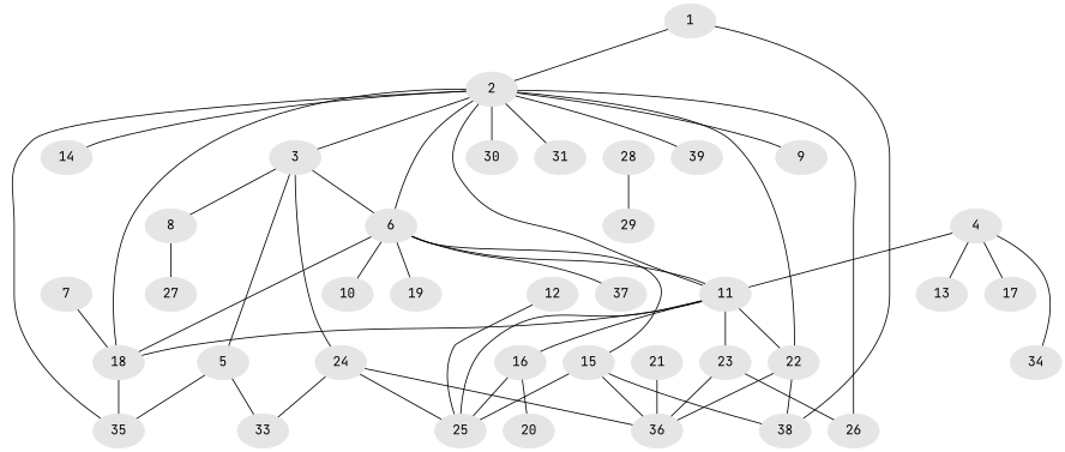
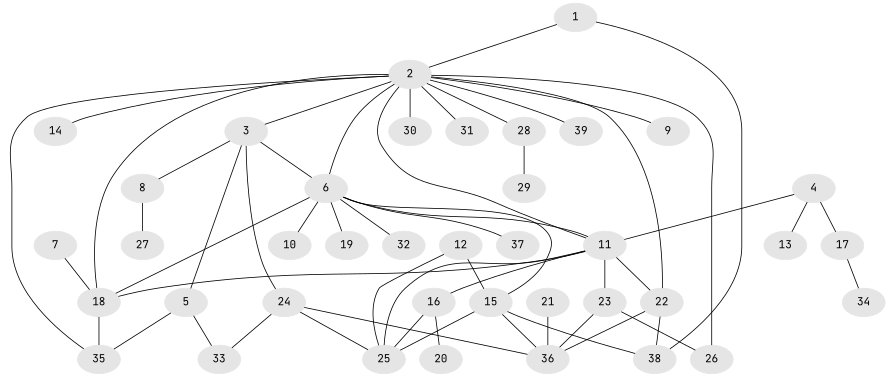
  graph {
    fontname="JetBrains Mono"
    node [color=gray90 fontname="JetBrains Mono" style=filled]
    edge [fontname="JetBrains Mono" weight=1.0]
    1
    2
    38
    3
    6
    9
    11
    14
    18
    22
    26
    28
    30
    31
    35
    39
    5
    8
    24
    10
    15
    19
+   32
    37
    25
    16
    23
    36
    29
    33
    27
    4
    13
    17
    34
    7
    20
    12
    21
    1 -- 2
    1 -- 38
    2 -- 3
    2 -- 6
    2 -- 9
    2 -- 11
    2 -- 14
    2 -- 18 [weight=2.0]
    2 -- 22
    2 -- 26
+   2 -- 28
    2 -- 30
    2 -- 31
    2 -- 35
    2 -- 39
    3 -- 6
    3 -- 5
    3 -- 8
    3 -- 24
    6 -- 11
    6 -- 18
    6 -- 10
    6 -- 15
    6 -- 19
+   6 -- 32
    6 -- 37
    11 -- 18
    11 -- 22
    11 -- 25
    11 -- 16
    11 -- 23
    18 -- 35
    22 -- 38
    22 -- 36
    28 -- 29
    5 -- 35
    5 -- 33
    8 -- 27
    24 -- 25
    24 -- 36
    24 -- 33
    15 -- 38
    15 -- 25
    15 -- 36
    16 -- 25
    16 -- 20
    23 -- 26
    23 -- 36
    4 -- 11
    4 -- 13
    4 -- 17
-   4 -- 34
+   17 -- 34
    7 -- 18
+   12 -- 15
    12 -- 25
    21 -- 36
  }
